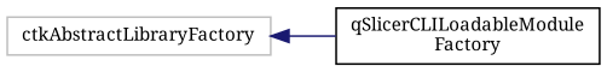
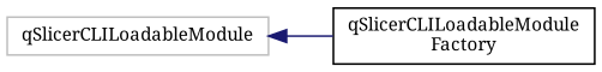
  digraph {
    rankdir=LR
    fontname="Noto Serif"
    node [fontname="Noto Serif" fontsize=10 shape=record]
-   n1 [color=grey75 height=0.2 label=ctkAbstractLibraryFactory width=0.4]
+   n1 [color=grey75 height=0.2 label=qSlicerCLILoadableModule width=0.4]
    n2 [color=black height=0.2 label="qSlicerCLILoadableModule\lFactory" width=0.4]
    n1 -> n2 [color=midnightblue dir=back fontname="Noto Serif" fontsize=10 labelfontname=Helvetica labelfontsize=10 style=solid]
  }
